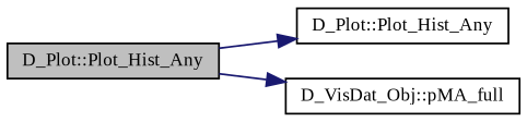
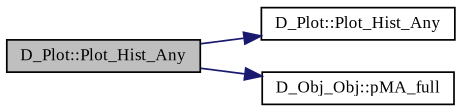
  digraph {
    rankdir=LR
    fontname="Liberation Serif"
    node [color=black fillcolor=white fontname="Liberation Serif" fontsize=10 shape=record style=filled]
    edge [color=midnightblue fontname="Liberation Serif" fontsize=10 labelfontname=Helvetica labelfontsize=10 style=solid]
    n1 [fillcolor=grey75 fontcolor=black height=0.2 label="D_Plot::Plot_Hist_Any" width=0.4]
    n2 [height=0.2 label="D_Plot::Plot_Hist_Any" width=0.4]
-   n3 [height=0.2 label="D_VisDat_Obj::pMA_full" width=0.4]
+   n3 [height=0.2 label="D_Obj_Obj::pMA_full" width=0.4]
    n1 -> n2
    n1 -> n3
  }
